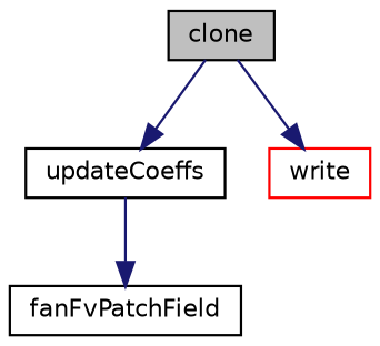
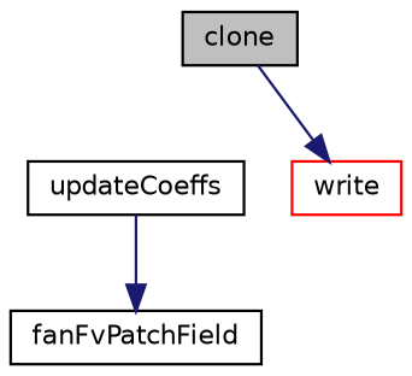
  digraph {
    rankdir=TB
    node [color=black fontname=Helvetica fontsize=10 shape=record]
    edge [color=midnightblue fontname=Helvetica fontsize=10 labelfontname=Helvetica labelfontsize=10 style=solid]
    n1 [fillcolor=grey75 fontcolor=black height=0.2 label=clone style=filled width=0.4]
    n2 [height=0.2 label=updateCoeffs width=0.4]
    n3 [color=red height=0.2 label=write width=0.4]
    n4 [height=0.2 label=fanFvPatchField width=0.4]
-   n1 -> n2
    n1 -> n3
    n2 -> n4
  }
